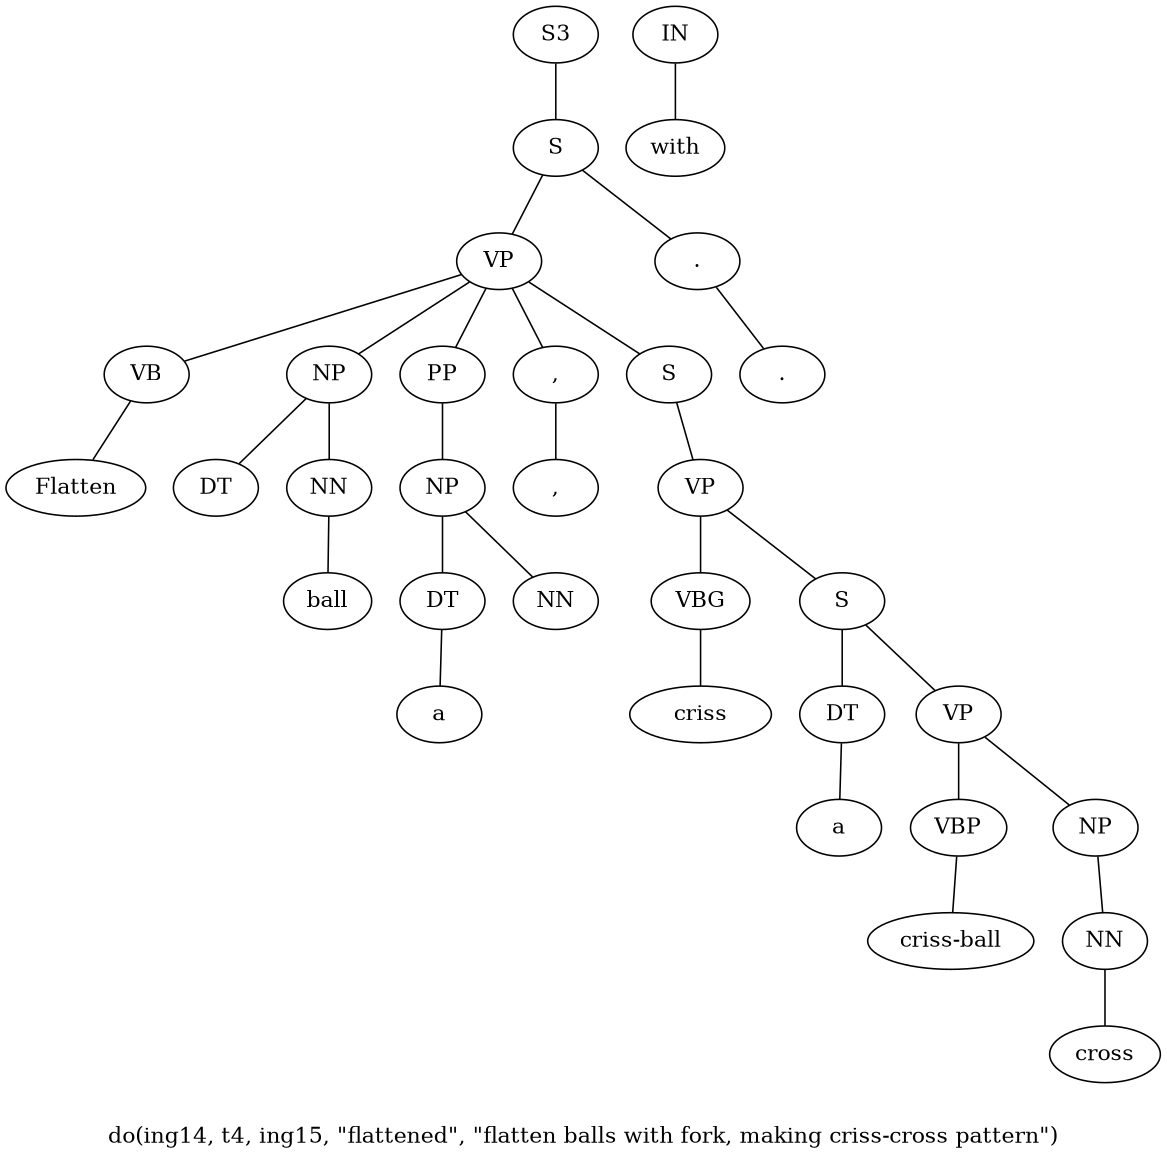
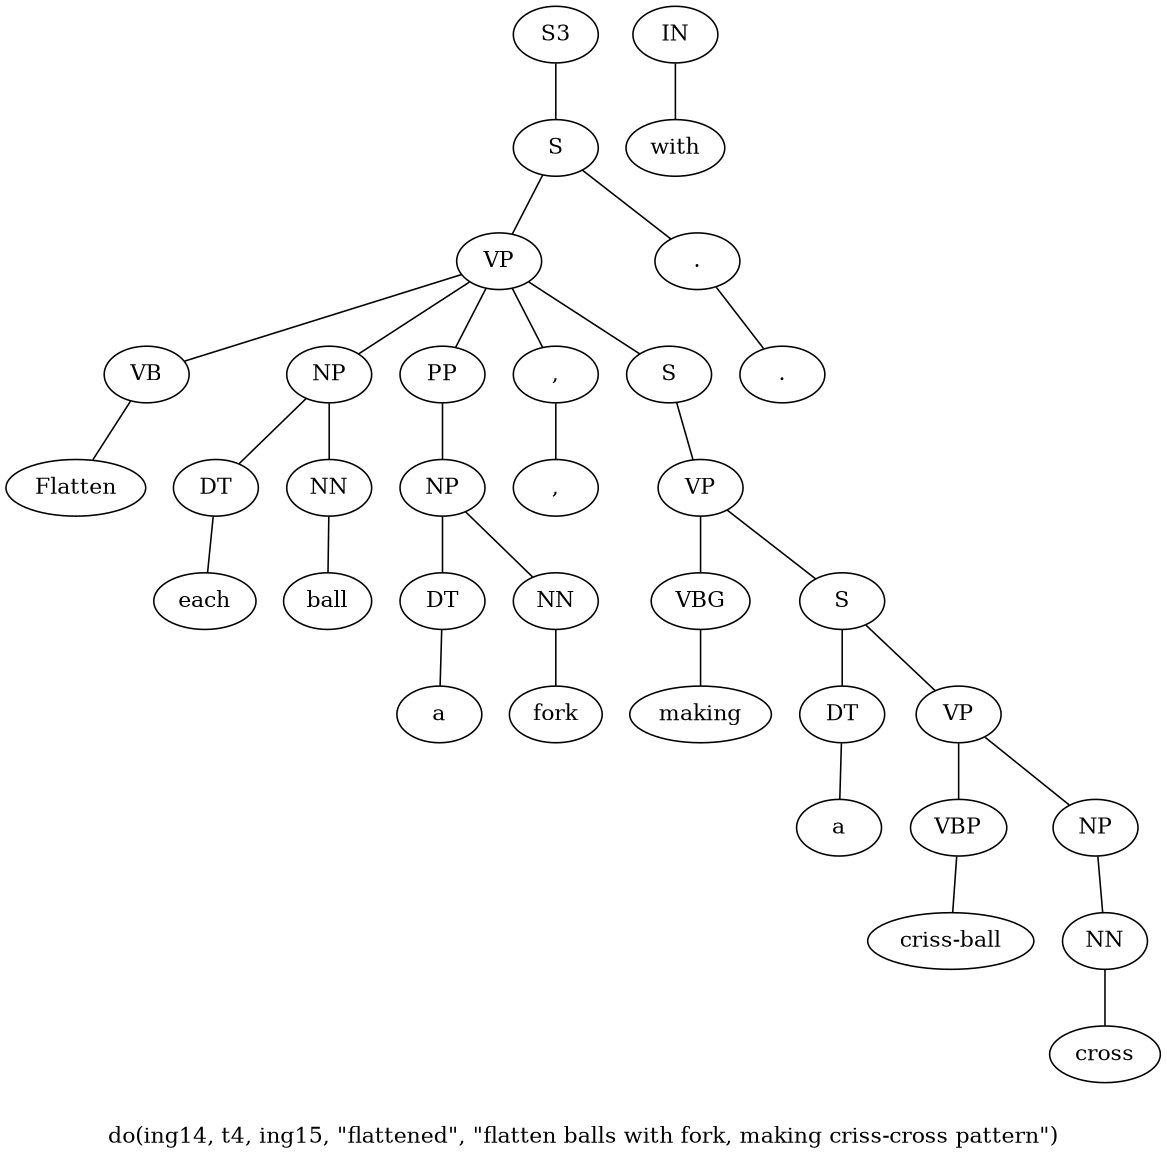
  graph {
    label="do(ing14, t4, ing15, \"flattened\", \"flatten balls with fork, making criss-cross pattern\")"
    n1 [label=S3]
    n2 [label=S]
    n3 [label=VP]
    n4 [label="."]
    n5 [label=VB]
    n6 [label=NP]
    n7 [label=PP]
    n8 [label=","]
    n9 [label=S]
    n10 [label="."]
    n11 [label=Flatten]
    n12 [label=DT]
    n13 [label=NN]
    n14 [label=NP]
    n15 [label=","]
    n16 [label=VP]
+   n17 [label=each]
    n18 [label=ball]
    n19 [label=IN]
    n20 [label=with]
    n21 [label=DT]
    n22 [label=NN]
    n23 [label=a]
+   n24 [label=fork]
    n25 [label=VBG]
    n26 [label=S]
-   n27 [label=criss]
+   n27 [label=making]
    n28 [label=DT]
    n29 [label=VP]
    n30 [label=a]
    n31 [label=VBP]
    n32 [label=NP]
    n33 [label="criss-ball"]
    n34 [label=NN]
    n35 [label=cross]
    n1 -- n2
    n2 -- n3
    n2 -- n4
    n3 -- n5
    n3 -- n6
    n3 -- n7
    n3 -- n8
    n3 -- n9
    n4 -- n10
    n5 -- n11
    n6 -- n12
    n6 -- n13
    n7 -- n14
    n8 -- n15
    n9 -- n16
+   n12 -- n17
    n13 -- n18
    n14 -- n21
    n14 -- n22
    n16 -- n25
    n16 -- n26
    n19 -- n20
    n21 -- n23
+   n22 -- n24
    n25 -- n27
    n26 -- n28
    n26 -- n29
    n28 -- n30
    n29 -- n31
    n29 -- n32
    n31 -- n33
    n32 -- n34
    n34 -- n35
  }
